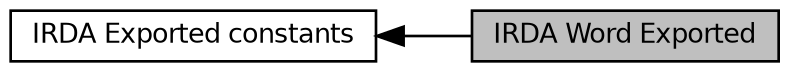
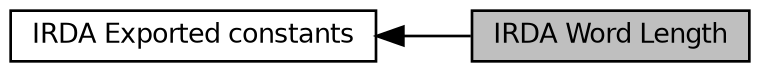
  digraph {
    rankdir=LR
    node [color=black fontname=Helvetica fontsize=10 shape=box style=filled]
    n1 [fillcolor=white height=0.2 label="IRDA Exported constants" width=0.4]
-   n2 [fillcolor=grey75 fontcolor=black height=0.2 label="IRDA Word Exported" width=0.4]
+   n2 [fillcolor=grey75 fontcolor=black height=0.2 label="IRDA Word Length" width=0.4]
    n1 -> n2 [dir=back fontname=Helvetica fontsize=10 labelfontname=Helvetica labelfontsize=10 shape=plaintext style=solid]
  }
